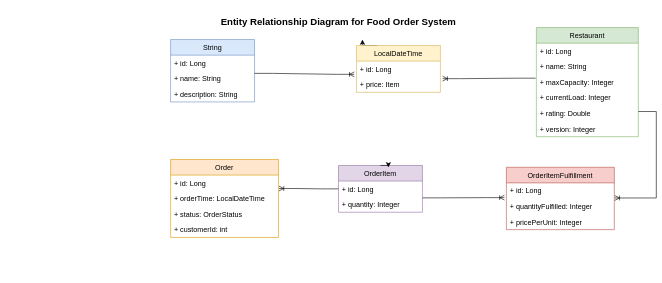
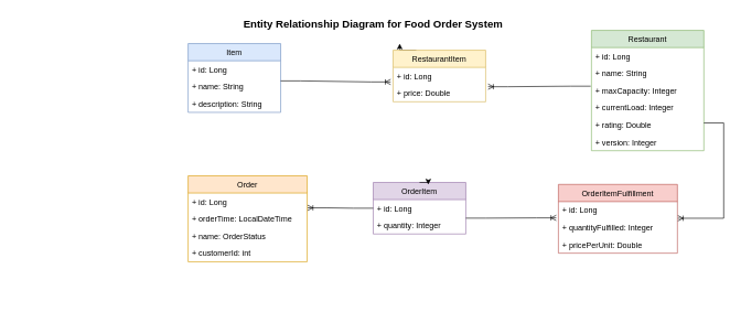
  <mxCell id="0" />
  <mxCell id="1" parent="0" />
- <mxCell id="2" value="String" style="swimlane;fontStyle=0;childLayout=stackLayout;horizontal=1;startSize=26;fillColor=#dae8fc;horizontalStack=0;resizeParent=1;resizeParentMax=0;resizeLast=0;collapsible=1;marginBottom=0;strokeColor=#6c8ebf;" parent="1" vertex="1"><mxGeometry x="284" y="65" width="140" height="104" as="geometry" /></mxCell>
+ <mxCell id="2" value="Item" style="swimlane;fontStyle=0;childLayout=stackLayout;horizontal=1;startSize=26;fillColor=#dae8fc;horizontalStack=0;resizeParent=1;resizeParentMax=0;resizeLast=0;collapsible=1;marginBottom=0;strokeColor=#6c8ebf;" parent="1" vertex="1"><mxGeometry x="284" y="65" width="140" height="104" as="geometry" /></mxCell>
  <mxCell id="3" value="+ id: Long" style="text;strokeColor=none;fillColor=none;align=left;verticalAlign=top;spacingLeft=4;spacingRight=4;overflow=hidden;rotatable=0;points=[[0,0.5],[1,0.5]];portConstraint=eastwest;" parent="2" vertex="1"><mxGeometry y="26" width="140" height="26" as="geometry" /></mxCell>
  <mxCell id="4" value="+ name: String" style="text;strokeColor=none;fillColor=none;align=left;verticalAlign=top;spacingLeft=4;spacingRight=4;overflow=hidden;rotatable=0;points=[[0,0.5],[1,0.5]];portConstraint=eastwest;" parent="2" vertex="1"><mxGeometry y="52" width="140" height="26" as="geometry" /></mxCell>
  <mxCell id="5" value="+ description: String" style="text;strokeColor=none;fillColor=none;align=left;verticalAlign=top;spacingLeft=4;spacingRight=4;overflow=hidden;rotatable=0;points=[[0,0.5],[1,0.5]];portConstraint=eastwest;" parent="2" vertex="1"><mxGeometry y="78" width="140" height="26" as="geometry" /></mxCell>
  <mxCell id="6" value="Restaurant" style="swimlane;fontStyle=0;childLayout=stackLayout;horizontal=1;startSize=26;fillColor=#d5e8d4;horizontalStack=0;resizeParent=1;resizeParentMax=0;resizeLast=0;collapsible=1;marginBottom=0;strokeColor=#82b366;" parent="1" vertex="1"><mxGeometry x="894" y="45" width="170" height="182" as="geometry" /></mxCell>
  <mxCell id="7" value="+ id: Long" style="text;strokeColor=none;fillColor=none;align=left;verticalAlign=top;spacingLeft=4;spacingRight=4;overflow=hidden;rotatable=0;points=[[0,0.5],[1,0.5]];portConstraint=eastwest;" parent="6" vertex="1"><mxGeometry y="26" width="170" height="26" as="geometry" /></mxCell>
  <mxCell id="8" value="+ name: String" style="text;strokeColor=none;fillColor=none;align=left;verticalAlign=top;spacingLeft=4;spacingRight=4;overflow=hidden;rotatable=0;points=[[0,0.5],[1,0.5]];portConstraint=eastwest;" parent="6" vertex="1"><mxGeometry y="52" width="170" height="26" as="geometry" /></mxCell>
  <mxCell id="9" value="+ maxCapacity: Integer" style="text;strokeColor=none;fillColor=none;align=left;verticalAlign=top;spacingLeft=4;spacingRight=4;overflow=hidden;rotatable=0;points=[[0,0.5],[1,0.5]];portConstraint=eastwest;" parent="6" vertex="1"><mxGeometry y="78" width="170" height="26" as="geometry" /></mxCell>
  <mxCell id="10" value="+ currentLoad: Integer" style="text;strokeColor=none;fillColor=none;align=left;verticalAlign=top;spacingLeft=4;spacingRight=4;overflow=hidden;rotatable=0;points=[[0,0.5],[1,0.5]];portConstraint=eastwest;" parent="6" vertex="1"><mxGeometry y="104" width="170" height="26" as="geometry" /></mxCell>
  <mxCell id="11" value="+ rating: Double" style="text;strokeColor=none;fillColor=none;align=left;verticalAlign=top;spacingLeft=4;spacingRight=4;overflow=hidden;rotatable=0;points=[[0,0.5],[1,0.5]];portConstraint=eastwest;" parent="6" vertex="1"><mxGeometry y="130" width="170" height="26" as="geometry" /></mxCell>
  <mxCell id="12" value="+ version: Integer" style="text;strokeColor=none;fillColor=none;align=left;verticalAlign=top;spacingLeft=4;spacingRight=4;overflow=hidden;rotatable=0;points=[[0,0.5],[1,0.5]];portConstraint=eastwest;" parent="6" vertex="1"><mxGeometry y="156" width="170" height="26" as="geometry" /></mxCell>
  <mxCell id="13" style="edgeStyle=orthogonalEdgeStyle;rounded=0;orthogonalLoop=1;jettySize=auto;html=1;exitX=0.25;exitY=0;exitDx=0;exitDy=0;" parent="1" source="14" edge="1"><mxGeometry relative="1" as="geometry"><mxPoint x="604" y="65" as="targetPoint" /></mxGeometry></mxCell>
- <mxCell id="14" value="LocalDateTime" style="swimlane;fontStyle=0;childLayout=stackLayout;horizontal=1;startSize=26;fillColor=#fff2cc;horizontalStack=0;resizeParent=1;resizeParentMax=0;resizeLast=0;collapsible=1;marginBottom=0;strokeColor=#d6b656;" parent="1" vertex="1"><mxGeometry x="594" y="75" width="140" height="78" as="geometry" /></mxCell>
+ <mxCell id="14" value="RestaurantItem" style="swimlane;fontStyle=0;childLayout=stackLayout;horizontal=1;startSize=26;fillColor=#fff2cc;horizontalStack=0;resizeParent=1;resizeParentMax=0;resizeLast=0;collapsible=1;marginBottom=0;strokeColor=#d6b656;" parent="1" vertex="1"><mxGeometry x="594" y="75" width="140" height="78" as="geometry" /></mxCell>
  <mxCell id="15" value="+ id: Long" style="text;strokeColor=none;fillColor=none;align=left;verticalAlign=top;spacingLeft=4;spacingRight=4;overflow=hidden;rotatable=0;points=[[0,0.5],[1,0.5]];portConstraint=eastwest;" parent="14" vertex="1"><mxGeometry y="26" width="140" height="26" as="geometry" /></mxCell>
- <mxCell id="16" value="+ price: Item" style="text;strokeColor=none;fillColor=none;align=left;verticalAlign=top;spacingLeft=4;spacingRight=4;overflow=hidden;rotatable=0;points=[[0,0.5],[1,0.5]];portConstraint=eastwest;" parent="14" vertex="1"><mxGeometry y="52" width="140" height="26" as="geometry" /></mxCell>
+ <mxCell id="16" value="+ price: Double" style="text;strokeColor=none;fillColor=none;align=left;verticalAlign=top;spacingLeft=4;spacingRight=4;overflow=hidden;rotatable=0;points=[[0,0.5],[1,0.5]];portConstraint=eastwest;" parent="14" vertex="1"><mxGeometry y="52" width="140" height="26" as="geometry" /></mxCell>
  <mxCell id="17" value="Order" style="swimlane;fontStyle=0;childLayout=stackLayout;horizontal=1;startSize=26;fillColor=#ffe6cc;horizontalStack=0;resizeParent=1;resizeParentMax=0;resizeLast=0;collapsible=1;marginBottom=0;strokeColor=#d79b00;" parent="1" vertex="1"><mxGeometry x="284" y="265" width="180" height="130" as="geometry" /></mxCell>
  <mxCell id="18" value="+ id: Long" style="text;strokeColor=none;fillColor=none;align=left;verticalAlign=top;spacingLeft=4;spacingRight=4;overflow=hidden;rotatable=0;points=[[0,0.5],[1,0.5]];portConstraint=eastwest;" parent="17" vertex="1"><mxGeometry y="26" width="180" height="26" as="geometry" /></mxCell>
  <mxCell id="19" value="+ orderTime: LocalDateTime" style="text;strokeColor=none;fillColor=none;align=left;verticalAlign=top;spacingLeft=4;spacingRight=4;overflow=hidden;rotatable=0;points=[[0,0.5],[1,0.5]];portConstraint=eastwest;" parent="17" vertex="1"><mxGeometry y="52" width="180" height="26" as="geometry" /></mxCell>
- <mxCell id="20" value="+ status: OrderStatus" style="text;strokeColor=none;fillColor=none;align=left;verticalAlign=top;spacingLeft=4;spacingRight=4;overflow=hidden;rotatable=0;points=[[0,0.5],[1,0.5]];portConstraint=eastwest;" parent="17" vertex="1"><mxGeometry y="78" width="180" height="26" as="geometry" /></mxCell>
+ <mxCell id="20" value="+ name: OrderStatus" style="text;strokeColor=none;fillColor=none;align=left;verticalAlign=top;spacingLeft=4;spacingRight=4;overflow=hidden;rotatable=0;points=[[0,0.5],[1,0.5]];portConstraint=eastwest;" parent="17" vertex="1"><mxGeometry y="78" width="180" height="26" as="geometry" /></mxCell>
  <mxCell id="21" value="+ customerId: int" style="text;strokeColor=none;fillColor=none;align=left;verticalAlign=top;spacingLeft=4;spacingRight=4;overflow=hidden;rotatable=0;points=[[0,0.5],[1,0.5]];portConstraint=eastwest;" parent="17" vertex="1"><mxGeometry y="104" width="180" height="26" as="geometry" /></mxCell>
  <mxCell id="22" value="OrderItem" style="swimlane;fontStyle=0;childLayout=stackLayout;horizontal=1;startSize=26;fillColor=#e1d5e7;horizontalStack=0;resizeParent=1;resizeParentMax=0;resizeLast=0;collapsible=1;marginBottom=0;strokeColor=#9673a6;" parent="1" vertex="1"><mxGeometry x="564" y="275" width="140" height="78" as="geometry" /></mxCell>
  <mxCell id="23" value="+ id: Long" style="text;strokeColor=none;fillColor=none;align=left;verticalAlign=top;spacingLeft=4;spacingRight=4;overflow=hidden;rotatable=0;points=[[0,0.5],[1,0.5]];portConstraint=eastwest;" parent="22" vertex="1"><mxGeometry y="26" width="140" height="26" as="geometry" /></mxCell>
  <mxCell id="24" value="+ quantity: Integer" style="text;strokeColor=none;fillColor=none;align=left;verticalAlign=top;spacingLeft=4;spacingRight=4;overflow=hidden;rotatable=0;points=[[0,0.5],[1,0.5]];portConstraint=eastwest;" parent="22" vertex="1"><mxGeometry y="52" width="140" height="26" as="geometry" /></mxCell>
  <mxCell id="25" value="OrderItemFulfillment" style="swimlane;fontStyle=0;childLayout=stackLayout;horizontal=1;startSize=26;fillColor=#f8cecc;horizontalStack=0;resizeParent=1;resizeParentMax=0;resizeLast=0;collapsible=1;marginBottom=0;strokeColor=#b85450;" parent="1" vertex="1"><mxGeometry x="844" y="278" width="180" height="104" as="geometry" /></mxCell>
  <mxCell id="26" value="+ id: Long" style="text;strokeColor=none;fillColor=none;align=left;verticalAlign=top;spacingLeft=4;spacingRight=4;overflow=hidden;rotatable=0;points=[[0,0.5],[1,0.5]];portConstraint=eastwest;" parent="25" vertex="1"><mxGeometry y="26" width="180" height="26" as="geometry" /></mxCell>
  <mxCell id="27" value="+ quantityFulfilled: Integer" style="text;strokeColor=none;fillColor=none;align=left;verticalAlign=top;spacingLeft=4;spacingRight=4;overflow=hidden;rotatable=0;points=[[0,0.5],[1,0.5]];portConstraint=eastwest;" parent="25" vertex="1"><mxGeometry y="52" width="180" height="26" as="geometry" /></mxCell>
- <mxCell id="28" value="+ pricePerUnit: Integer" style="text;strokeColor=none;fillColor=none;align=left;verticalAlign=top;spacingLeft=4;spacingRight=4;overflow=hidden;rotatable=0;points=[[0,0.5],[1,0.5]];portConstraint=eastwest;" parent="25" vertex="1"><mxGeometry y="78" width="180" height="26" as="geometry" /></mxCell>
+ <mxCell id="28" value="+ pricePerUnit: Double" style="text;strokeColor=none;fillColor=none;align=left;verticalAlign=top;spacingLeft=4;spacingRight=4;overflow=hidden;rotatable=0;points=[[0,0.5],[1,0.5]];portConstraint=eastwest;" parent="25" vertex="1"><mxGeometry y="78" width="180" height="26" as="geometry" /></mxCell>
  <mxCell id="29" value="Entity Relationship Diagram for Food Order System" style="text;html=1;strokeColor=none;fillColor=none;align=center;verticalAlign=middle;whiteSpace=wrap;rounded=0;fontSize=16;fontStyle=1" parent="1" vertex="1"><mxGeometry x="274" y="20" width="580" height="30" as="geometry" /></mxCell>
  <mxCell id="30" value="" style="edgeStyle=entityRelationEdgeStyle;fontSize=12;html=1;endArrow=ERoneToMany;rounded=0;exitX=1;exitY=0.169;exitDx=0;exitDy=0;exitPerimeter=0;entryX=-0.026;entryY=0.846;entryDx=0;entryDy=0;entryPerimeter=0;" parent="1" source="4" target="15" edge="1"><mxGeometry width="100" height="100" relative="1" as="geometry"><mxPoint x="444" y="245" as="sourcePoint" /><mxPoint x="544" y="145" as="targetPoint" /><Array as="points"><mxPoint x="304" y="245" /><mxPoint x="494" y="195" /></Array></mxGeometry></mxCell>
  <mxCell id="31" value="" style="edgeStyle=entityRelationEdgeStyle;fontSize=12;html=1;endArrow=ERoneToMany;rounded=0;exitX=-0.007;exitY=0.246;exitDx=0;exitDy=0;exitPerimeter=0;entryX=1.026;entryY=0.123;entryDx=0;entryDy=0;entryPerimeter=0;" parent="1" source="9" target="16" edge="1"><mxGeometry width="100" height="100" relative="1" as="geometry"><mxPoint x="434" y="131" as="sourcePoint" /><mxPoint x="600" y="133" as="targetPoint" /><Array as="points"><mxPoint x="314" y="255" /><mxPoint x="504" y="205" /></Array></mxGeometry></mxCell>
  <mxCell id="32" style="edgeStyle=orthogonalEdgeStyle;rounded=0;orthogonalLoop=1;jettySize=auto;html=1;exitX=0.5;exitY=0;exitDx=0;exitDy=0;entryX=0.594;entryY=0.041;entryDx=0;entryDy=0;entryPerimeter=0;" parent="1" source="22" target="22" edge="1"><mxGeometry relative="1" as="geometry" /></mxCell>
  <mxCell id="33" value="" style="edgeStyle=entityRelationEdgeStyle;fontSize=12;html=1;endArrow=ERoneToMany;rounded=0;exitX=0;exitY=0.5;exitDx=0;exitDy=0;entryX=1.004;entryY=0.862;entryDx=0;entryDy=0;entryPerimeter=0;" parent="1" source="23" target="18" edge="1"><mxGeometry width="100" height="100" relative="1" as="geometry"><mxPoint x="599" y="245" as="sourcePoint" /><mxPoint x="444" y="246" as="targetPoint" /><Array as="points"><mxPoint x="20" y="371" /><mxPoint x="210" y="321" /></Array></mxGeometry></mxCell>
  <mxCell id="34" value="" style="edgeStyle=entityRelationEdgeStyle;fontSize=12;html=1;endArrow=ERoneToMany;rounded=0;entryX=1.004;entryY=-0.031;entryDx=0;entryDy=0;entryPerimeter=0;" parent="1" target="27" edge="1"><mxGeometry width="100" height="100" relative="1" as="geometry"><mxPoint x="1064" y="185" as="sourcePoint" /><mxPoint x="974" y="323" as="targetPoint" /><Array as="points"><mxPoint x="529" y="381" /><mxPoint x="994" y="235" /><mxPoint x="1014" y="225" /><mxPoint x="1004" y="225" /><mxPoint x="719" y="331" /></Array></mxGeometry></mxCell>
  <mxCell id="35" value="" style="edgeStyle=entityRelationEdgeStyle;fontSize=12;html=1;endArrow=ERoneToMany;rounded=0;entryX=-0.018;entryY=-0.054;entryDx=0;entryDy=0;entryPerimeter=0;" parent="1" target="27" edge="1"><mxGeometry width="100" height="100" relative="1" as="geometry"><mxPoint x="704" y="329" as="sourcePoint" /><mxPoint x="864" y="327" as="targetPoint" /><Array as="points"><mxPoint x="578" y="449" /><mxPoint x="768" y="399" /></Array></mxGeometry></mxCell>
